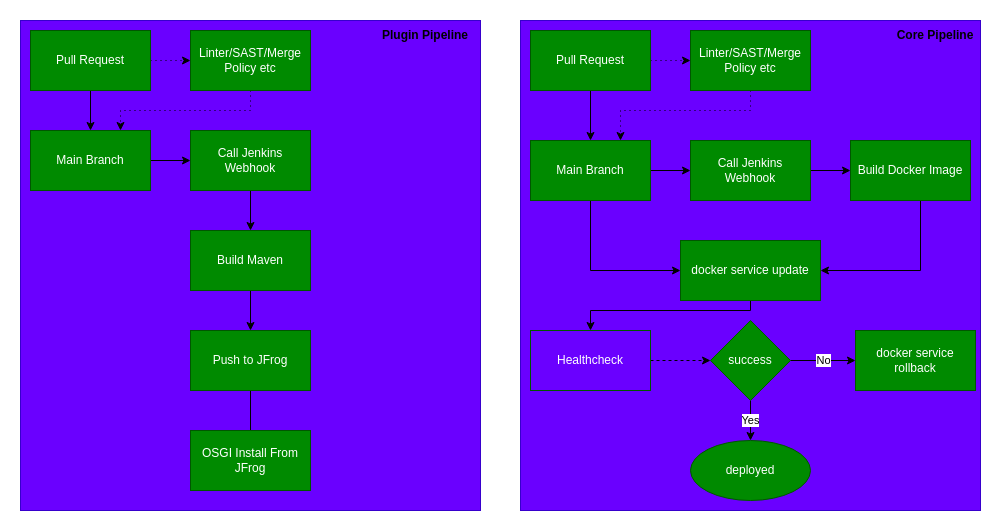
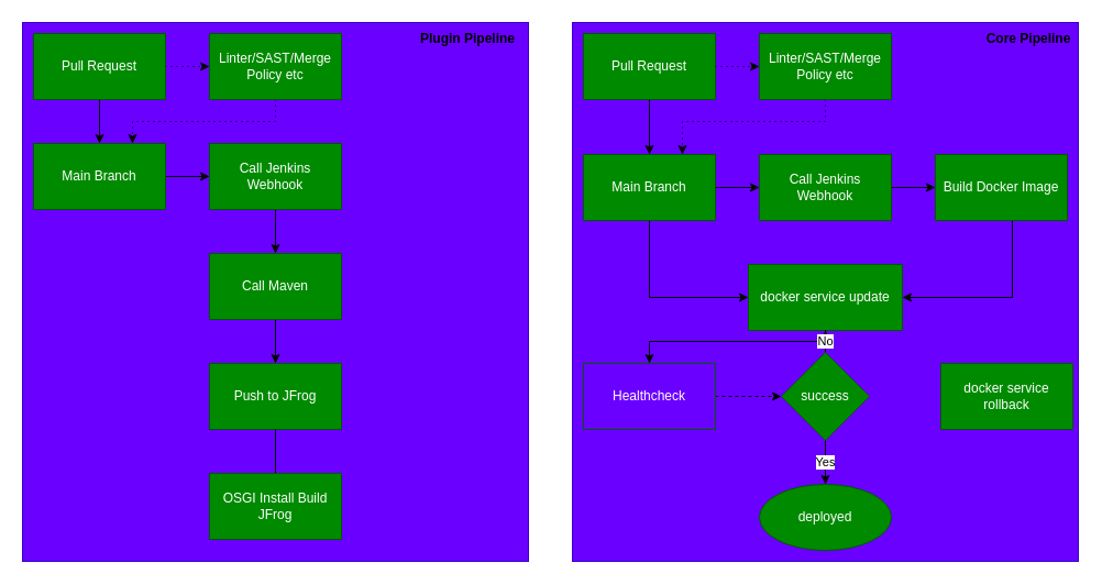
  <mxCell id="0" />
  <mxCell id="1" parent="0" />
  <mxCell id="2" value="" style="rounded=0;whiteSpace=wrap;html=1;fillColor=#6a00ff;strokeColor=#3700CC;fontColor=#ffffff;" vertex="1" parent="1"><mxGeometry x="520" y="20" width="460" height="490" as="geometry" /></mxCell>
  <mxCell id="3" value="" style="rounded=0;whiteSpace=wrap;html=1;fillColor=#6a00ff;strokeColor=#3700CC;fontColor=#ffffff;" vertex="1" parent="1"><mxGeometry x="20" y="20" width="460" height="490" as="geometry" /></mxCell>
  <mxCell id="4" value="" style="edgeStyle=orthogonalEdgeStyle;rounded=0;orthogonalLoop=1;jettySize=auto;html=1;" edge="1" parent="1" source="5" target="10"><mxGeometry relative="1" as="geometry" /></mxCell>
  <mxCell id="5" value="Main Branch" style="rounded=0;whiteSpace=wrap;html=1;fillColor=#008a00;fontColor=#ffffff;strokeColor=#005700;" vertex="1" parent="1"><mxGeometry x="30" y="130" width="120" height="60" as="geometry" /></mxCell>
  <mxCell id="6" value="" style="edgeStyle=orthogonalEdgeStyle;rounded=0;orthogonalLoop=1;jettySize=auto;html=1;" edge="1" parent="1" source="8" target="5"><mxGeometry relative="1" as="geometry" /></mxCell>
  <mxCell id="7" value="" style="edgeStyle=orthogonalEdgeStyle;rounded=0;orthogonalLoop=1;jettySize=auto;html=1;dashed=1;dashPattern=1 4;" edge="1" parent="1" source="8" target="18"><mxGeometry relative="1" as="geometry" /></mxCell>
  <mxCell id="8" value="Pull Request" style="rounded=0;whiteSpace=wrap;html=1;fillColor=#008a00;fontColor=#ffffff;strokeColor=#005700;" vertex="1" parent="1"><mxGeometry x="30" y="30" width="120" height="60" as="geometry" /></mxCell>
  <mxCell id="9" value="" style="edgeStyle=orthogonalEdgeStyle;rounded=0;orthogonalLoop=1;jettySize=auto;html=1;" edge="1" parent="1" source="10" target="12"><mxGeometry relative="1" as="geometry" /></mxCell>
  <mxCell id="10" value="Call Jenkins Webhook" style="rounded=0;whiteSpace=wrap;html=1;fillColor=#008a00;fontColor=#ffffff;strokeColor=#005700;" vertex="1" parent="1"><mxGeometry x="190" y="130" width="120" height="60" as="geometry" /></mxCell>
  <mxCell id="11" value="" style="edgeStyle=orthogonalEdgeStyle;rounded=0;orthogonalLoop=1;jettySize=auto;html=1;" edge="1" parent="1" source="12" target="14"><mxGeometry relative="1" as="geometry" /></mxCell>
- <mxCell id="12" value="Build Maven" style="rounded=0;whiteSpace=wrap;html=1;fillColor=#008a00;fontColor=#ffffff;strokeColor=#005700;" vertex="1" parent="1"><mxGeometry x="190" y="230" width="120" height="60" as="geometry" /></mxCell>
+ <mxCell id="12" value="Call Maven" style="rounded=0;whiteSpace=wrap;html=1;fillColor=#008a00;fontColor=#ffffff;strokeColor=#005700;" vertex="1" parent="1"><mxGeometry x="190" y="230" width="120" height="60" as="geometry" /></mxCell>
  <mxCell id="13" style="edgeStyle=orthogonalEdgeStyle;rounded=0;orthogonalLoop=1;jettySize=auto;html=1;entryX=0.5;entryY=0;entryDx=0;entryDy=0;endArrow=none;" edge="1" parent="1" source="14" target="15"><mxGeometry relative="1" as="geometry"><Array as="points" /></mxGeometry></mxCell>
  <mxCell id="14" value="Push to JFrog" style="rounded=0;whiteSpace=wrap;html=1;fillColor=#008a00;fontColor=#ffffff;strokeColor=#005700;" vertex="1" parent="1"><mxGeometry x="190" y="330" width="120" height="60" as="geometry" /></mxCell>
- <mxCell id="15" value="OSGI Install From JFrog" style="rounded=0;whiteSpace=wrap;html=1;fillColor=#008a00;fontColor=#ffffff;strokeColor=#005700;" vertex="1" parent="1"><mxGeometry x="190" y="430" width="120" height="60" as="geometry" /></mxCell>
+ <mxCell id="15" value="OSGI Install Build JFrog" style="rounded=0;whiteSpace=wrap;html=1;fillColor=#008a00;fontColor=#ffffff;strokeColor=#005700;" vertex="1" parent="1"><mxGeometry x="190" y="430" width="120" height="60" as="geometry" /></mxCell>
  <mxCell id="16" value="Plugin Pipeline" style="text;html=1;strokeColor=none;fillColor=none;align=center;verticalAlign=middle;whiteSpace=wrap;rounded=0;fontStyle=1" vertex="1" parent="1"><mxGeometry x="380" y="20" width="90" height="30" as="geometry" /></mxCell>
  <mxCell id="17" style="edgeStyle=orthogonalEdgeStyle;rounded=0;orthogonalLoop=1;jettySize=auto;html=1;entryX=0.75;entryY=0;entryDx=0;entryDy=0;dashed=1;dashPattern=1 4;" edge="1" parent="1" source="18" target="5"><mxGeometry relative="1" as="geometry"><Array as="points"><mxPoint x="250" y="110" /><mxPoint x="120" y="110" /></Array></mxGeometry></mxCell>
  <mxCell id="18" value="Linter/SAST/Merge Policy etc" style="rounded=0;whiteSpace=wrap;html=1;fillColor=#008a00;fontColor=#ffffff;strokeColor=#005700;" vertex="1" parent="1"><mxGeometry x="190" y="30" width="120" height="60" as="geometry" /></mxCell>
  <mxCell id="19" value="" style="edgeStyle=orthogonalEdgeStyle;rounded=0;orthogonalLoop=1;jettySize=auto;html=1;dashed=1;dashPattern=1 4;" edge="1" parent="1" source="21" target="26"><mxGeometry relative="1" as="geometry" /></mxCell>
  <mxCell id="20" value="" style="edgeStyle=orthogonalEdgeStyle;rounded=0;orthogonalLoop=1;jettySize=auto;html=1;" edge="1" parent="1" source="21" target="24"><mxGeometry relative="1" as="geometry" /></mxCell>
  <mxCell id="21" value="Pull Request" style="rounded=0;whiteSpace=wrap;html=1;fillColor=#008a00;fontColor=#ffffff;strokeColor=#005700;" vertex="1" parent="1"><mxGeometry x="530" y="30" width="120" height="60" as="geometry" /></mxCell>
  <mxCell id="22" value="" style="edgeStyle=orthogonalEdgeStyle;rounded=0;orthogonalLoop=1;jettySize=auto;html=1;" edge="1" parent="1" source="24" target="28"><mxGeometry relative="1" as="geometry" /></mxCell>
  <mxCell id="23" style="edgeStyle=orthogonalEdgeStyle;rounded=0;orthogonalLoop=1;jettySize=auto;html=1;entryX=0;entryY=0.5;entryDx=0;entryDy=0;" edge="1" parent="1" source="24" target="32"><mxGeometry relative="1" as="geometry"><Array as="points"><mxPoint x="590" y="270" /></Array></mxGeometry></mxCell>
  <mxCell id="24" value="Main Branch" style="rounded=0;whiteSpace=wrap;html=1;fillColor=#008a00;fontColor=#ffffff;strokeColor=#005700;" vertex="1" parent="1"><mxGeometry x="530" y="140" width="120" height="60" as="geometry" /></mxCell>
  <mxCell id="25" style="edgeStyle=orthogonalEdgeStyle;rounded=0;orthogonalLoop=1;jettySize=auto;html=1;entryX=0.75;entryY=0;entryDx=0;entryDy=0;dashed=1;dashPattern=1 4;" edge="1" parent="1" source="26" target="24"><mxGeometry relative="1" as="geometry"><Array as="points"><mxPoint x="750" y="110" /><mxPoint x="620" y="110" /></Array></mxGeometry></mxCell>
  <mxCell id="26" value="Linter/SAST/Merge Policy etc" style="rounded=0;whiteSpace=wrap;html=1;fillColor=#008a00;fontColor=#ffffff;strokeColor=#005700;" vertex="1" parent="1"><mxGeometry x="690" y="30" width="120" height="60" as="geometry" /></mxCell>
  <mxCell id="27" value="" style="edgeStyle=orthogonalEdgeStyle;rounded=0;orthogonalLoop=1;jettySize=auto;html=1;" edge="1" parent="1" source="28" target="30"><mxGeometry relative="1" as="geometry" /></mxCell>
  <mxCell id="28" value="Call Jenkins Webhook" style="rounded=0;whiteSpace=wrap;html=1;fillColor=#008a00;fontColor=#ffffff;strokeColor=#005700;" vertex="1" parent="1"><mxGeometry x="690" y="140" width="120" height="60" as="geometry" /></mxCell>
  <mxCell id="29" style="edgeStyle=orthogonalEdgeStyle;rounded=0;orthogonalLoop=1;jettySize=auto;html=1;entryX=1;entryY=0.5;entryDx=0;entryDy=0;" edge="1" parent="1" source="30" target="32"><mxGeometry relative="1" as="geometry"><Array as="points"><mxPoint x="920" y="270" /></Array></mxGeometry></mxCell>
  <mxCell id="30" value="Build Docker Image" style="rounded=0;whiteSpace=wrap;html=1;fillColor=#008a00;fontColor=#ffffff;strokeColor=#005700;" vertex="1" parent="1"><mxGeometry x="850" y="140" width="120" height="60" as="geometry" /></mxCell>
  <mxCell id="31" value="" style="edgeStyle=orthogonalEdgeStyle;rounded=0;orthogonalLoop=1;jettySize=auto;html=1;" edge="1" parent="1" source="32" target="34"><mxGeometry relative="1" as="geometry"><Array as="points"><mxPoint x="750" y="310" /><mxPoint x="590" y="310" /></Array></mxGeometry></mxCell>
  <mxCell id="32" value="docker service update" style="rounded=0;whiteSpace=wrap;html=1;fillColor=#008a00;fontColor=#ffffff;strokeColor=#005700;" vertex="1" parent="1"><mxGeometry x="680" y="240" width="140" height="60" as="geometry" /></mxCell>
  <mxCell id="33" value="" style="edgeStyle=orthogonalEdgeStyle;rounded=0;orthogonalLoop=1;jettySize=auto;html=1;dashed=1;" edge="1" parent="1" source="34" target="37"><mxGeometry relative="1" as="geometry" /></mxCell>
  <mxCell id="34" value="Healthcheck" style="rounded=0;whiteSpace=wrap;html=1;fillColor=#6a00ff;fontColor=#ffffff;strokeColor=#005700;" vertex="1" parent="1"><mxGeometry x="530" y="330" width="120" height="60" as="geometry" /></mxCell>
- <mxCell id="35" value="No" style="edgeStyle=orthogonalEdgeStyle;rounded=0;orthogonalLoop=1;jettySize=auto;html=1;" edge="1" parent="1" source="37" target="38"><mxGeometry relative="1" as="geometry" /></mxCell>
+ <mxCell id="35" value="No" style="edgeStyle=orthogonalEdgeStyle;rounded=0;orthogonalLoop=1;jettySize=auto;html=1;" edge="1" parent="1" source="37" target="32"><mxGeometry relative="1" as="geometry" /></mxCell>
  <mxCell id="36" value="Yes" style="edgeStyle=orthogonalEdgeStyle;rounded=0;orthogonalLoop=1;jettySize=auto;html=1;" edge="1" parent="1" source="37" target="39"><mxGeometry relative="1" as="geometry" /></mxCell>
  <mxCell id="37" value="success" style="rhombus;whiteSpace=wrap;html=1;fillColor=#008a00;fontColor=#ffffff;strokeColor=#005700;" vertex="1" parent="1"><mxGeometry x="710" y="320" width="80" height="80" as="geometry" /></mxCell>
  <mxCell id="38" value="docker service rollback" style="rounded=0;whiteSpace=wrap;html=1;fillColor=#008a00;fontColor=#ffffff;strokeColor=#005700;" vertex="1" parent="1"><mxGeometry x="855" y="330" width="120" height="60" as="geometry" /></mxCell>
  <mxCell id="39" value="deployed" style="ellipse;whiteSpace=wrap;html=1;fillColor=#008a00;fontColor=#ffffff;strokeColor=#005700;" vertex="1" parent="1"><mxGeometry x="690" y="440" width="120" height="60" as="geometry" /></mxCell>
  <mxCell id="40" value="&lt;b&gt;Core Pipeline&lt;/b&gt;" style="text;html=1;strokeColor=none;fillColor=none;align=center;verticalAlign=middle;whiteSpace=wrap;rounded=0;" vertex="1" parent="1"><mxGeometry x="890" y="20" width="90" height="30" as="geometry" /></mxCell>
